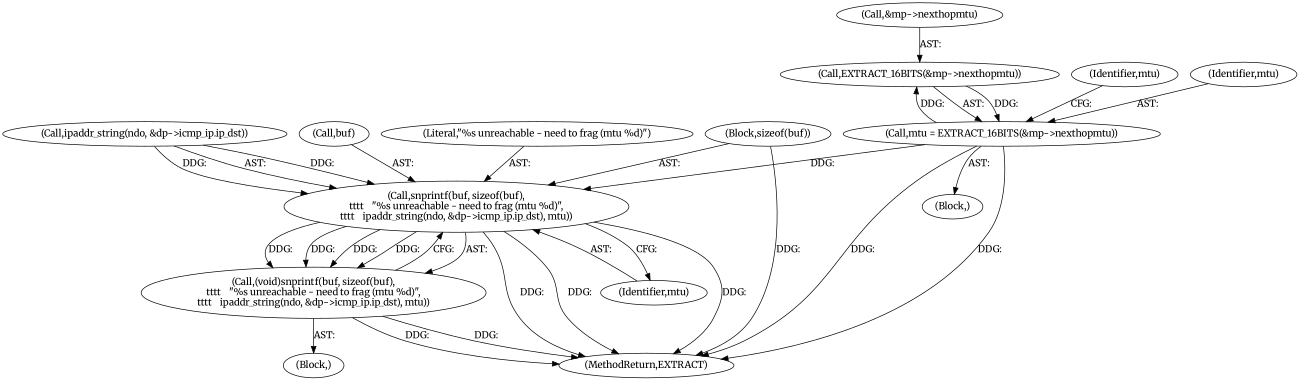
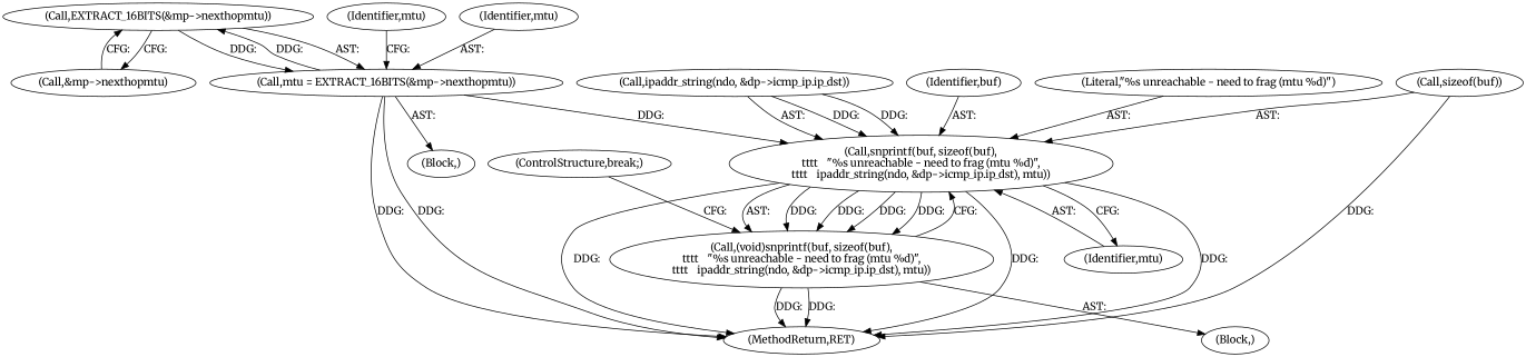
  digraph {
    fontname=Merriweather
    node [fontname=Merriweather]
    edge [fontname=Merriweather]
    n1 [label="(Call,EXTRACT_16BITS(&mp->nexthopmtu))"]
    n2 [label="(Call,mtu = EXTRACT_16BITS(&mp->nexthopmtu))"]
    n3 [label="(Call,&mp->nexthopmtu)"]
-   n4 [label="(MethodReturn,EXTRACT)"]
+   n4 [label="(MethodReturn,RET)"]
    n5 [label="(Call,snprintf(buf, sizeof(buf),\n\t\t\t\t    \"%s unreachable - need to frag (mtu %d)\",\n\t\t\t\t    ipaddr_string(ndo, &dp->icmp_ip.ip_dst), mtu))"]
    n6 [label="(Block,)"]
    n7 [label="(Call,(void)snprintf(buf, sizeof(buf),\n\t\t\t\t    \"%s unreachable - need to frag (mtu %d)\",\n\t\t\t\t    ipaddr_string(ndo, &dp->icmp_ip.ip_dst), mtu))"]
    n8 [label="(Identifier,mtu)"]
    n9 [label="(Block,)"]
    n10 [label="(Literal,\"%s unreachable - need to frag (mtu %d)\")"]
    n11 [label="(Call,ipaddr_string(ndo, &dp->icmp_ip.ip_dst))"]
    n12 [label="(Identifier,mtu)"]
    n13 [label="(Identifier,mtu)"]
-   n14 [label="(Block,sizeof(buf))"]
-   n16 [label="(Call,buf)"]
+   n14 [label="(Call,sizeof(buf))"]
+   n15 [label="(ControlStructure,break;)"]
+   n16 [label="(Identifier,buf)"]
    n1 -> n2 [label="AST: "]
    n1 -> n2 [label="DDG: "]
+   n1 -> n3 [label="CFG: "]
    n2 -> n1 [label="DDG: "]
    n2 -> n4 [label="DDG: "]
    n2 -> n4 [label="DDG: "]
    n2 -> n5 [label="DDG: "]
    n2 -> n6 [label="AST: "]
-   n3 -> n1 [label="AST: "]
+   n3 -> n1 [label="CFG: "]
    n5 -> n4 [label="DDG: "]
    n5 -> n4 [label="DDG: "]
    n5 -> n4 [label="DDG: "]
    n5 -> n7 [label="AST: "]
    n5 -> n7 [label="DDG: "]
    n5 -> n7 [label="DDG: "]
    n5 -> n7 [label="DDG: "]
    n5 -> n7 [label="DDG: "]
    n5 -> n8 [label="CFG: "]
    n7 -> n4 [label="DDG: "]
    n7 -> n4 [label="DDG: "]
    n7 -> n5 [label="CFG: "]
    n7 -> n9 [label="AST: "]
    n8 -> n5 [label="AST: "]
    n10 -> n5 [label="AST: "]
    n11 -> n5 [label="AST: "]
    n11 -> n5 [label="DDG: "]
    n11 -> n5 [label="DDG: "]
    n12 -> n2 [label="CFG: "]
    n13 -> n2 [label="AST: "]
    n14 -> n4 [label="DDG: "]
    n14 -> n5 [label="AST: "]
+   n15 -> n7 [label="CFG: "]
    n16 -> n5 [label="AST: "]
  }
